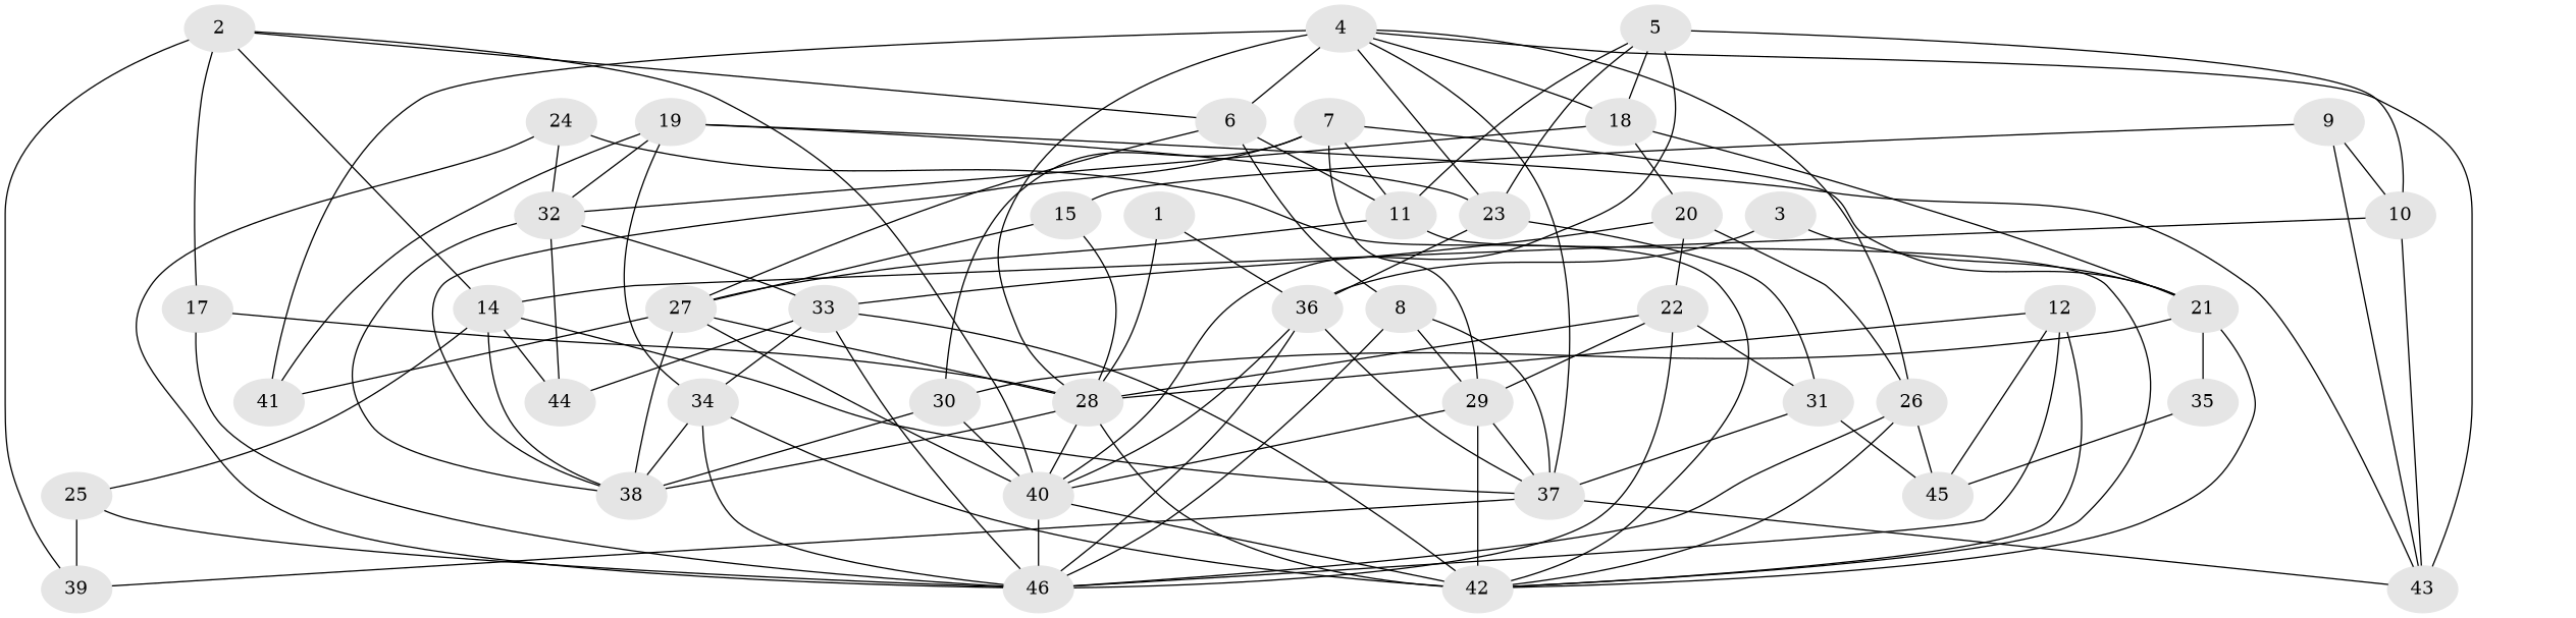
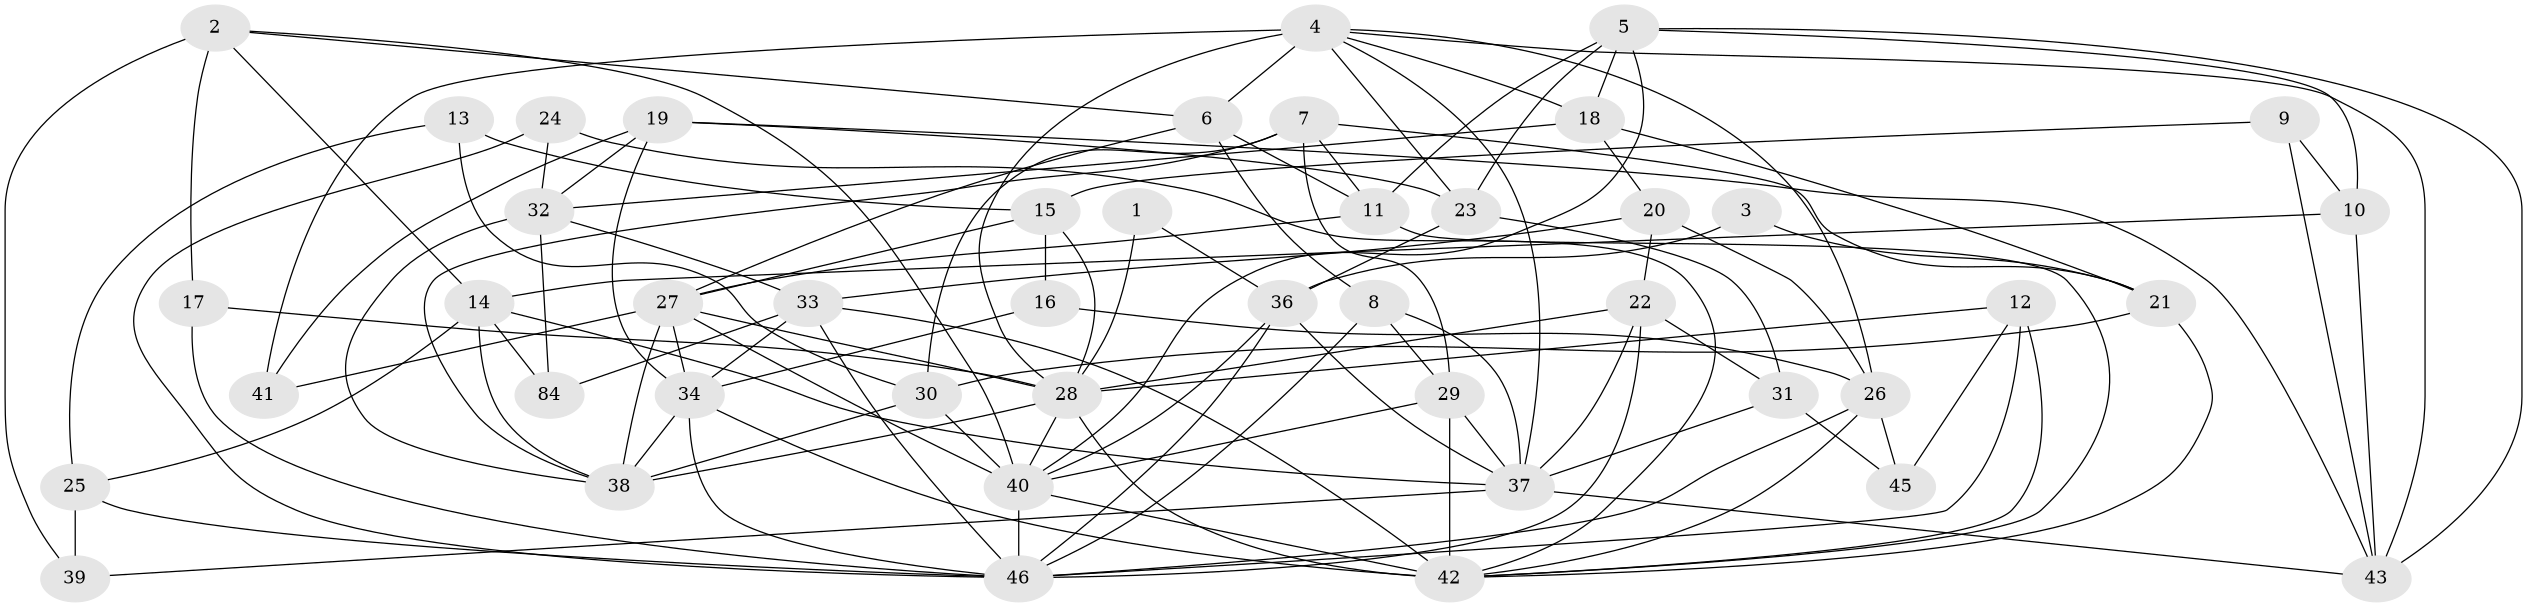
  graph {
    node [color=gray90 style=filled]
    edge [weight=1.0]
    1
    28
    36
    40
    38
    42
    37
    46
    2
    6
    14
    17
    39
    11
    8
    27
    25
-   44
+   44 [label=84]
    3
    21
    30
-   35
    4
    18
    23
    26
    41
    43
    32
    20
    31
    45
    33
    5
    10
    29
    34
    7
    9
    15
+   16
    12
+   13
    22
    19
    24
    1 -- 28
    1 -- 36
    28 -- 40
    28 -- 38 [weight=2.0]
    28 -- 42
    36 -- 40
    36 -- 37
    36 -- 46
    40 -- 42
    40 -- 46
    37 -- 39
    37 -- 43
    2 -- 40
    2 -- 6
    2 -- 14
    2 -- 17
    2 -- 39
    6 -- 11
    6 -- 8
    6 -- 27 [weight=2.0]
    14 -- 38
    14 -- 37
    14 -- 25
    14 -- 44
    17 -- 28
    17 -- 46
    11 -- 42
    11 -- 27
    8 -- 37
    8 -- 46
    8 -- 29
    27 -- 28
    27 -- 40
    27 -- 38
    27 -- 41
+   27 -- 34
    25 -- 46
    25 -- 39
    3 -- 36 [weight=3.0]
    3 -- 21
    21 -- 42
    21 -- 30
-   21 -- 35 [weight=2.0]
    30 -- 40
    30 -- 38
-   35 -- 45
    4 -- 28 [weight=2.0]
    4 -- 37
    4 -- 6 [weight=2.0]
    4 -- 18
    4 -- 23
    4 -- 26 [weight=2.0]
    4 -- 41 [weight=3.0]
    4 -- 43 [weight=2.0]
    18 -- 21
    18 -- 32
    18 -- 20
    23 -- 36
    23 -- 31
    26 -- 42
    26 -- 46
    26 -- 45
    32 -- 38
    32 -- 44
    32 -- 33
    20 -- 26
    20 -- 33
    20 -- 22
    31 -- 37
    31 -- 45
    33 -- 42 [weight=2.0]
    33 -- 46
    33 -- 44
    33 -- 34
    5 -- 40
    5 -- 11
    5 -- 18
    5 -- 23
+   5 -- 43
    5 -- 10
    10 -- 14
    10 -- 43
    29 -- 40
    29 -- 42
    29 -- 37
    34 -- 38
    34 -- 42
    34 -- 46
    7 -- 38
    7 -- 11
    7 -- 21 [weight=2.0]
    7 -- 30
    7 -- 29
    9 -- 43
    9 -- 10
    9 -- 15
    15 -- 28
    15 -- 27
+   15 -- 16
+   16 -- 26
+   16 -- 34 [weight=2.0]
    12 -- 28
    12 -- 42
    12 -- 46
    12 -- 45
+   13 -- 25
+   13 -- 30
+   13 -- 15
    22 -- 28
-   22 -- 29
+   22 -- 37
    22 -- 46
    22 -- 31
    19 -- 23
    19 -- 41
    19 -- 43
    19 -- 32
    19 -- 34
    24 -- 42
    24 -- 46
    24 -- 32
  }
